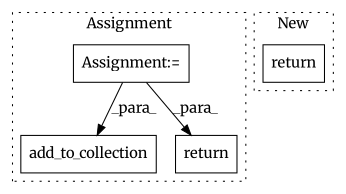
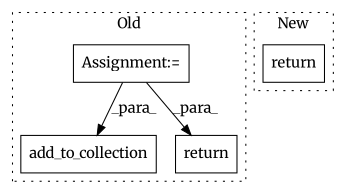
  digraph {
    fontname=Merriweather
    node [a=41 l=7 shape=box fontname=Merriweather]
    edge [fontname=Merriweather]
    n1 [a=32 l="18,1" label=add_to_collection s="2281,2362"]
    n2 [a=7 l=1 label="Assignment:=" s=2112]
    n3 [label=return s=2369]
    n4 [label=return s=5689]
    subgraph cluster_1 {
-     label=Assignment
+     label=Old
      style=dotted
      n1
      n2
      n3
    }
    subgraph cluster_2 {
      label=New
      style=dotted
      n4
    }
    n2 -> n1 [label=_para_]
    n2 -> n3 [label=_para_]
  }
